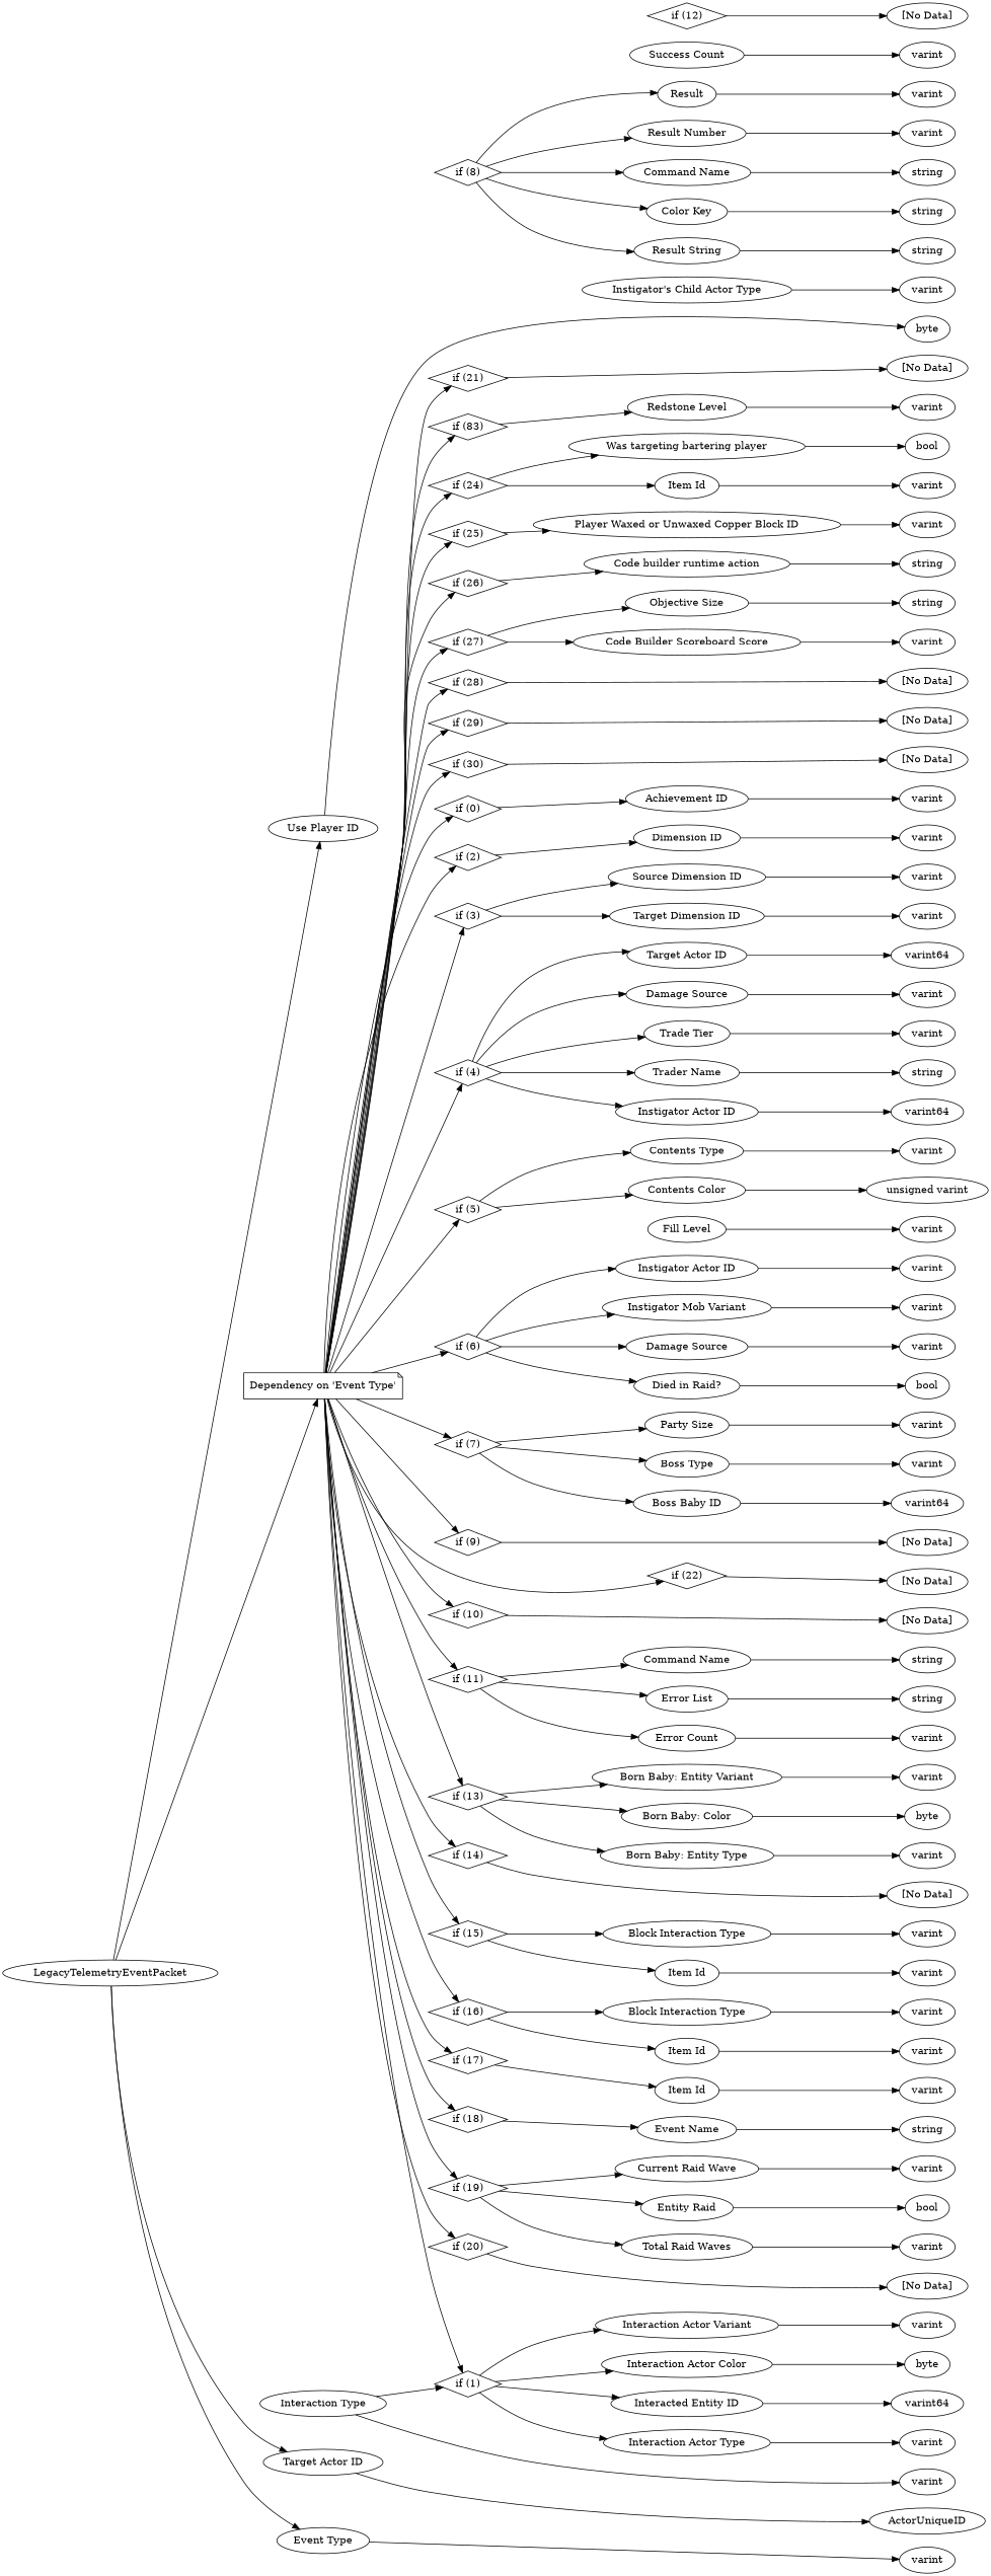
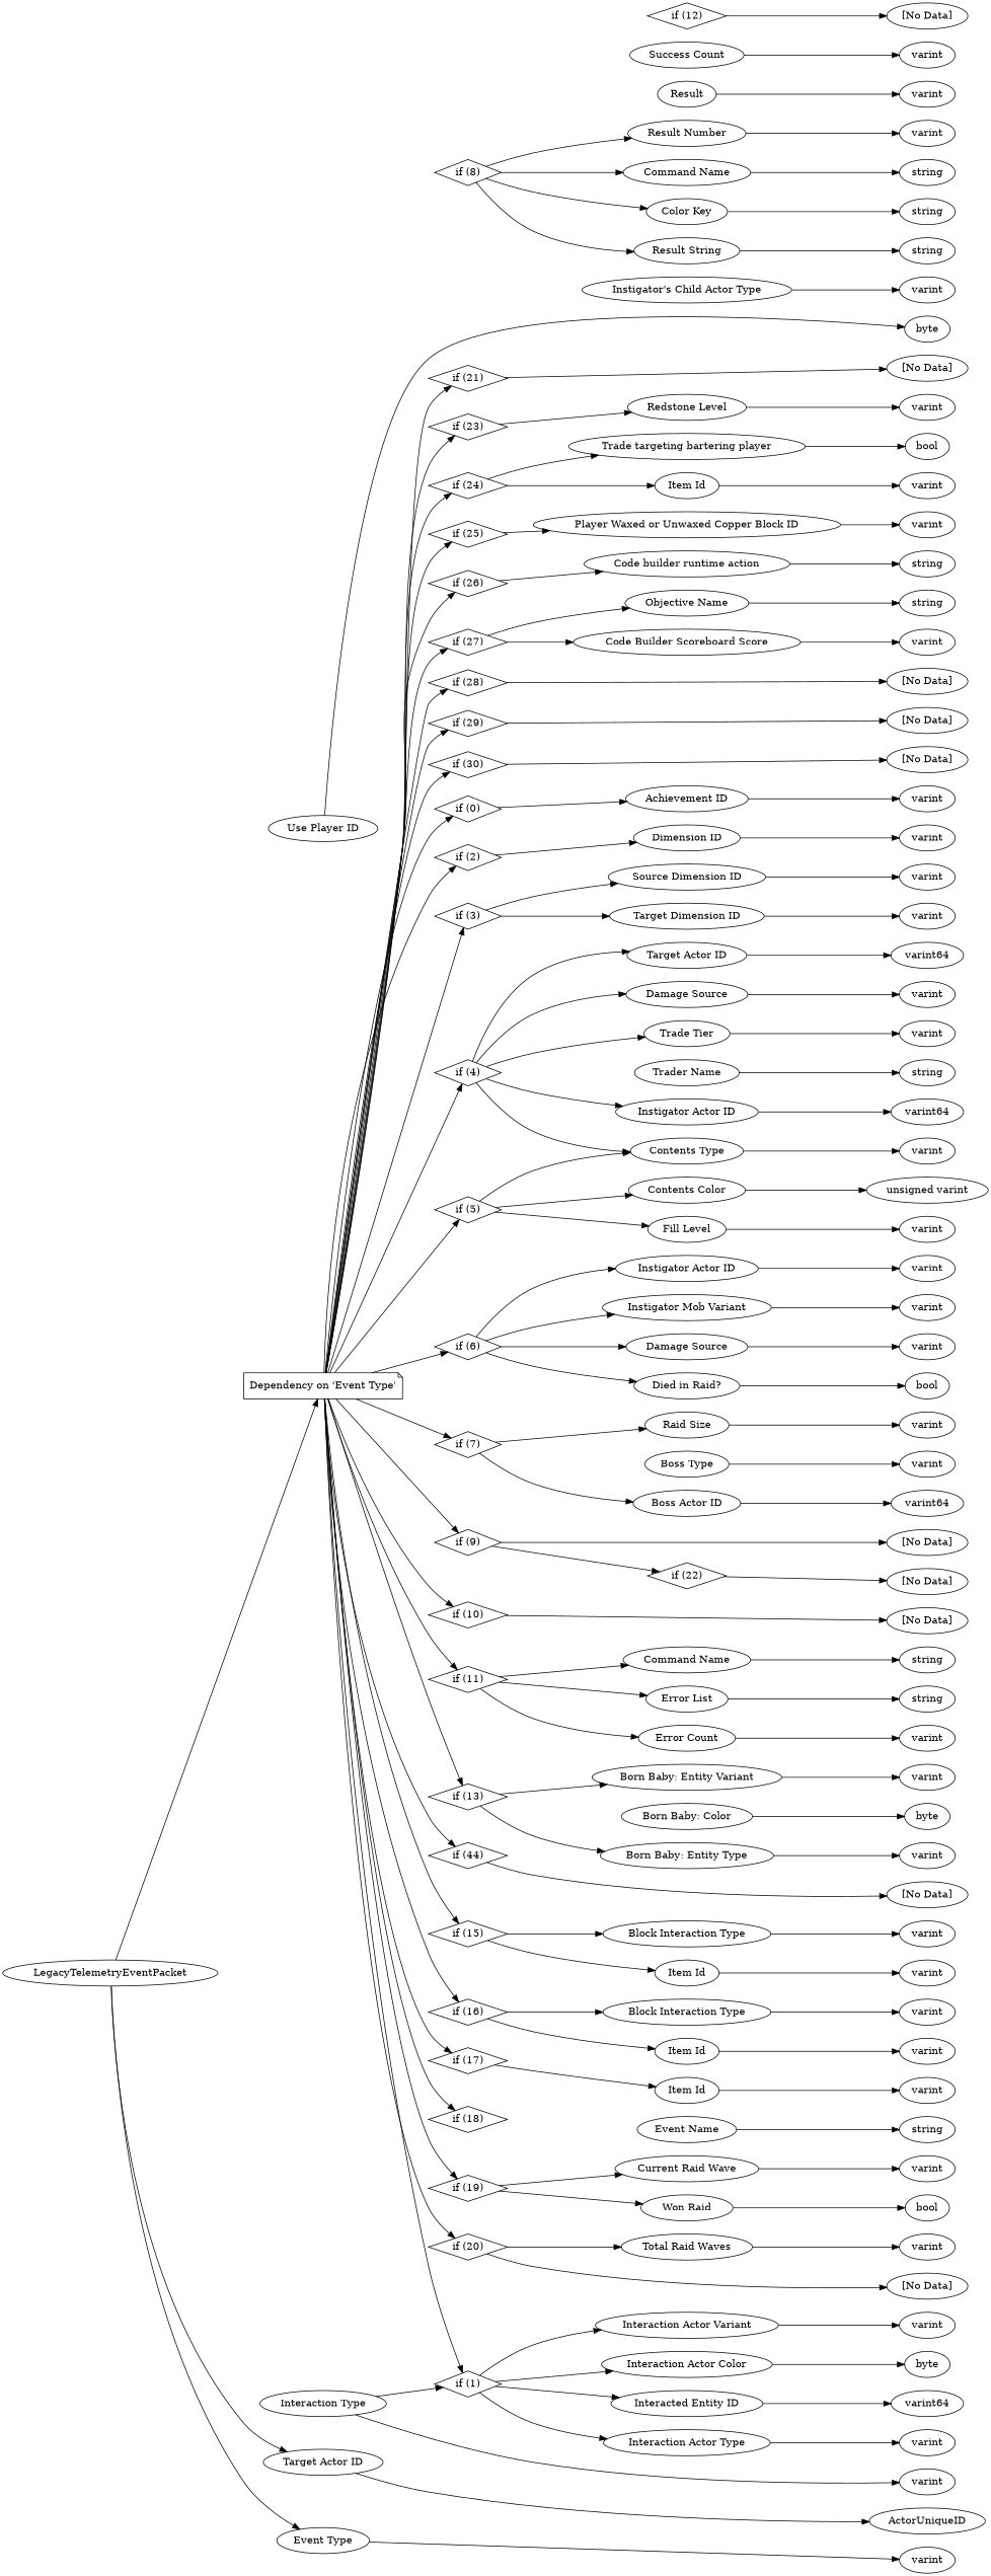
  digraph {
    rankdir=LR
    n1 [label=ActorUniqueID]
    n2 [label=varint]
    n3 [label=byte]
    n4 [label=varint]
    n5 [label=varint64]
    n6 [label=varint]
    n7 [label=varint]
    n8 [label=varint]
    n9 [label=byte]
    n10 [label=varint]
    n11 [label=varint]
    n12 [label=varint]
    n13 [label=varint64]
    n14 [label=varint64]
    n15 [label=varint]
    n16 [label=varint]
    n17 [label=varint]
    n18 [label=string]
    n19 [label="unsigned varint"]
    n20 [label=varint]
    n21 [label=varint]
    n22 [label=varint]
    n23 [label=varint]
    n24 [label=varint]
    n25 [label=bool]
    n26 [label=varint64]
    n27 [label=varint]
    n28 [label=varint]
    n29 [label=varint]
    n30 [label=varint]
    n31 [label=string]
    n32 [label=string]
    n33 [label=string]
    n34 [label="[No Data]"]
    n35 [label="[No Data]"]
    n36 [label=varint]
    n37 [label=varint]
    n38 [label=string]
    n39 [label=string]
    n40 [label="[No Data]"]
    n41 [label=varint]
    n42 [label=varint]
    n43 [label=byte]
    n44 [label="[No Data]"]
    n45 [label=varint]
    n46 [label=varint]
    n47 [label=varint]
    n48 [label=varint]
    n49 [label=varint]
    n50 [label=string]
    n51 [label=varint]
    n52 [label=varint]
    n53 [label=bool]
    n54 [label="[No Data]"]
    n55 [label="[No Data]"]
    n56 [label="[No Data]"]
    n57 [label=varint]
    n58 [label=varint]
    n59 [label=bool]
    n60 [label=varint]
    n61 [label=string]
    n62 [label=string]
    n63 [label=varint]
    n64 [label="[No Data]"]
    n65 [label="[No Data]"]
    n66 [label="[No Data]"]
    n67 [label=LegacyTelemetryEventPacket]
    n68 [label="Target Actor ID"]
    n69 [label="Event Type"]
    n70 [label="Use Player ID"]
    n71 [label="Dependency on 'Event Type'" shape=note]
    n72 [label="if (0)" shape=diamond]
    n73 [label="if (1)" shape=diamond]
    n74 [label="if (2)" shape=diamond]
    n75 [label="if (3)" shape=diamond]
    n76 [label="if (4)" shape=diamond]
    n77 [label="if (5)" shape=diamond]
    n78 [label="if (6)" shape=diamond]
    n79 [label="if (7)" shape=diamond]
    n80 [label="if (9)" shape=diamond]
    n81 [label="if (10)" shape=diamond]
    n82 [label="if (11)" shape=diamond]
    n83 [label="if (13)" shape=diamond]
-   n84 [label="if (14)" shape=diamond]
+   n84 [label="if (44)" shape=diamond]
    n85 [label="if (15)" shape=diamond]
    n86 [label="if (16)" shape=diamond]
    n87 [label="if (17)" shape=diamond]
    n88 [label="if (18)" shape=diamond]
    n89 [label="if (19)" shape=diamond]
    n90 [label="if (20)" shape=diamond]
    n91 [label="if (21)" shape=diamond]
    n92 [label="if (22)" shape=diamond]
-   n93 [label="if (83)" shape=diamond]
+   n93 [label="if (23)" shape=diamond]
    n94 [label="if (24)" shape=diamond]
    n95 [label="if (25)" shape=diamond]
    n96 [label="if (26)" shape=diamond]
    n97 [label="if (27)" shape=diamond]
    n98 [label="if (28)" shape=diamond]
    n99 [label="if (29)" shape=diamond]
    n100 [label="if (30)" shape=diamond]
    n101 [label="Achievement ID"]
    n102 [label="Interacted Entity ID"]
    n103 [label="Interaction Actor Type"]
    n104 [label="Interaction Actor Variant"]
    n105 [label="Interaction Actor Color"]
    n106 [label="Dimension ID"]
    n107 [label="Source Dimension ID"]
    n108 [label="Target Dimension ID"]
    n109 [label="Instigator Actor ID"]
    n110 [label="Target Actor ID"]
    n111 [label="Damage Source"]
    n112 [label="Trade Tier"]
    n113 [label="Trader Name"]
    n114 [label="Contents Color"]
    n115 [label="Contents Type"]
    n116 [label="Fill Level"]
    n117 [label="Instigator Actor ID"]
    n118 [label="Instigator Mob Variant"]
    n119 [label="Damage Source"]
    n120 [label="Died in Raid?"]
-   n121 [label="Boss Baby ID"]
-   n122 [label="Party Size"]
+   n121 [label="Boss Actor ID"]
+   n122 [label="Raid Size"]
    n123 [label="Boss Type"]
    n124 [label="if (8)" shape=diamond]
    n125 [label=Result]
    n126 [label="Result Number"]
    n127 [label="Command Name"]
    n128 [label="Color Key"]
    n129 [label="Result String"]
    n130 [label="Error Count"]
    n131 [label="Command Name"]
    n132 [label="Error List"]
    n133 [label="if (12)" shape=diamond]
    n134 [label="Born Baby: Entity Type"]
    n135 [label="Born Baby: Entity Variant"]
    n136 [label="Born Baby: Color"]
    n137 [label="Block Interaction Type"]
    n138 [label="Item Id"]
    n139 [label="Block Interaction Type"]
    n140 [label="Item Id"]
    n141 [label="Item Id"]
    n142 [label="Event Name"]
    n143 [label="Current Raid Wave"]
    n144 [label="Total Raid Waves"]
-   n145 [label="Entity Raid"]
+   n145 [label="Won Raid"]
    n146 [label="Redstone Level"]
    n147 [label="Item Id"]
-   n148 [label="Was targeting bartering player"]
+   n148 [label="Trade targeting bartering player"]
    n149 [label="Player Waxed or Unwaxed Copper Block ID"]
    n150 [label="Code builder runtime action"]
-   n151 [label="Objective Size"]
+   n151 [label="Objective Name"]
    n152 [label="Code Builder Scoreboard Score"]
    n153 [label="Interaction Type"]
    n154 [label="Instigator's Child Actor Type"]
    n155 [label="Success Count"]
    subgraph sub_1 {
      rank=max
      n1
      n2
      n3
      n4
      n5
      n6
      n7
      n8
      n9
      n10
      n11
      n12
      n13
      n14
      n15
      n16
      n17
      n18
      n19
      n20
      n21
      n22
      n23
      n24
      n25
      n26
      n27
      n28
      n29
      n30
      n31
      n32
      n33
      n34
      n35
      n36
      n37
      n38
      n39
      n40
      n41
      n42
      n43
      n44
      n45
      n46
      n47
      n48
      n49
      n50
      n51
      n52
      n53
      n54
      n55
      n56
      n57
      n58
      n59
      n60
      n61
      n62
      n63
      n64
      n65
      n66
    }
    n67 -> n68
    n67 -> n69
-   n67 -> n70
    n67 -> n71
    n68 -> n1
    n69 -> n2
    n70 -> n3
    n71 -> n72
    n71 -> n73
    n71 -> n74
    n71 -> n75
    n71 -> n76
    n71 -> n77
    n71 -> n78
    n71 -> n79
    n71 -> n80
    n71 -> n81
    n71 -> n82
    n71 -> n83
    n71 -> n84
    n71 -> n85
    n71 -> n86
    n71 -> n87
    n71 -> n88
    n71 -> n89
    n71 -> n90
    n71 -> n91
-   n71 -> n92
+   n80 -> n92
    n71 -> n93
    n71 -> n94
    n71 -> n95
    n71 -> n96
    n71 -> n97
    n71 -> n98
    n71 -> n99
    n71 -> n100
    n72 -> n101
    n73 -> n102
    n73 -> n103
    n73 -> n104
    n73 -> n105
    n74 -> n106
    n75 -> n107
    n75 -> n108
    n76 -> n109
    n76 -> n110
    n76 -> n111
    n76 -> n112
-   n76 -> n113
+   n76 -> n115
    n77 -> n114
    n77 -> n115
+   n77 -> n116
    n78 -> n117
    n78 -> n118
    n78 -> n119
    n78 -> n120
    n79 -> n121
    n79 -> n122
-   n79 -> n123
    n80 -> n34
    n81 -> n35
    n82 -> n130
    n82 -> n131
    n82 -> n132
    n83 -> n134
    n83 -> n135
-   n83 -> n136
    n84 -> n44
    n85 -> n137
    n85 -> n138
    n86 -> n139
    n86 -> n140
    n87 -> n141
-   n88 -> n142
    n89 -> n143
-   n89 -> n144
+   n90 -> n144
    n89 -> n145
    n90 -> n54
    n91 -> n55
    n92 -> n56
    n93 -> n146
    n94 -> n147
    n94 -> n148
    n95 -> n149
    n96 -> n150
    n97 -> n151
    n97 -> n152
    n98 -> n64
    n99 -> n65
    n100 -> n66
    n101 -> n4
    n102 -> n5
    n103 -> n7
    n104 -> n8
    n105 -> n9
    n106 -> n10
    n107 -> n11
    n108 -> n12
    n109 -> n13
    n110 -> n14
    n111 -> n16
    n112 -> n17
    n113 -> n18
    n114 -> n19
    n115 -> n20
    n116 -> n21
    n117 -> n22
    n118 -> n23
    n119 -> n24
    n120 -> n25
    n121 -> n26
    n122 -> n27
    n123 -> n28
-   n124 -> n125
    n124 -> n126
    n124 -> n127
    n124 -> n128
    n124 -> n129
    n125 -> n29
    n126 -> n30
    n127 -> n31
    n128 -> n32
    n129 -> n33
    n130 -> n37
    n131 -> n38
    n132 -> n39
    n133 -> n40
    n134 -> n41
    n135 -> n42
    n136 -> n43
    n137 -> n45
    n138 -> n46
    n139 -> n47
    n140 -> n48
    n141 -> n49
    n142 -> n50
    n143 -> n51
    n144 -> n52
    n145 -> n53
    n146 -> n57
    n147 -> n58
    n148 -> n59
    n149 -> n60
    n150 -> n61
    n151 -> n62
    n152 -> n63
    n153 -> n6
    n153 -> n73
    n154 -> n15
    n155 -> n36
  }
